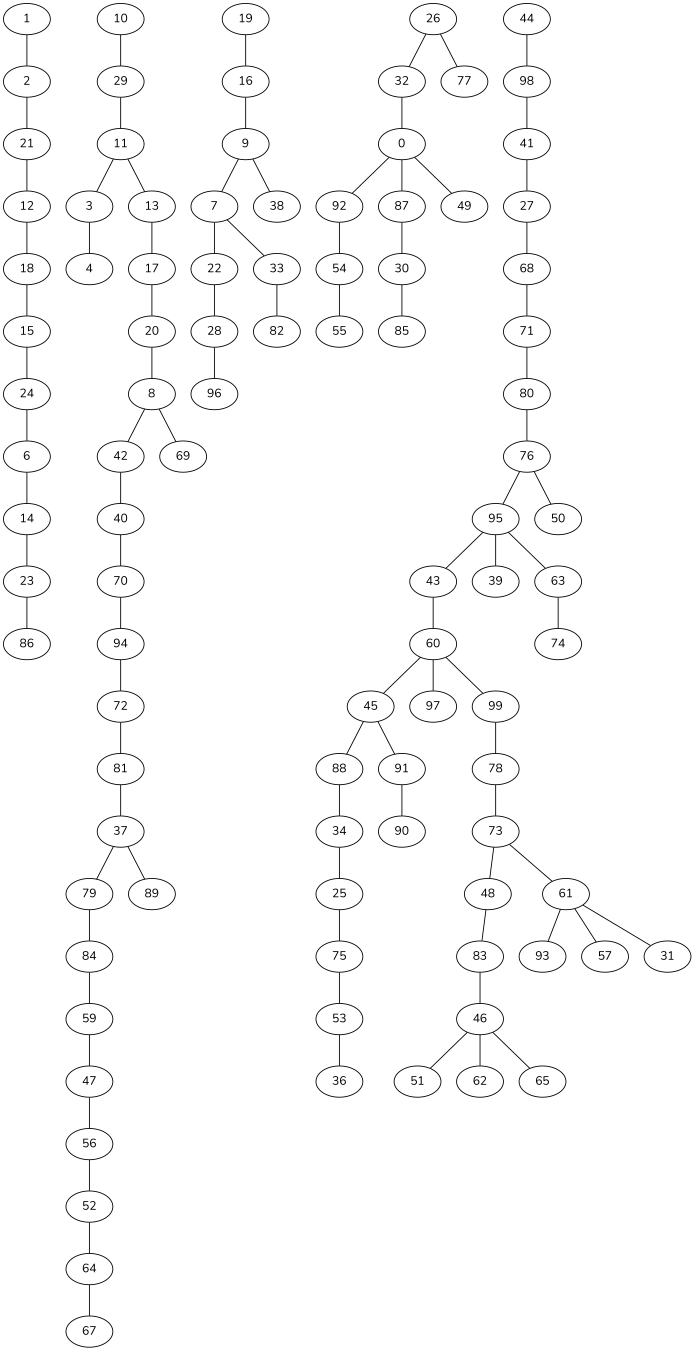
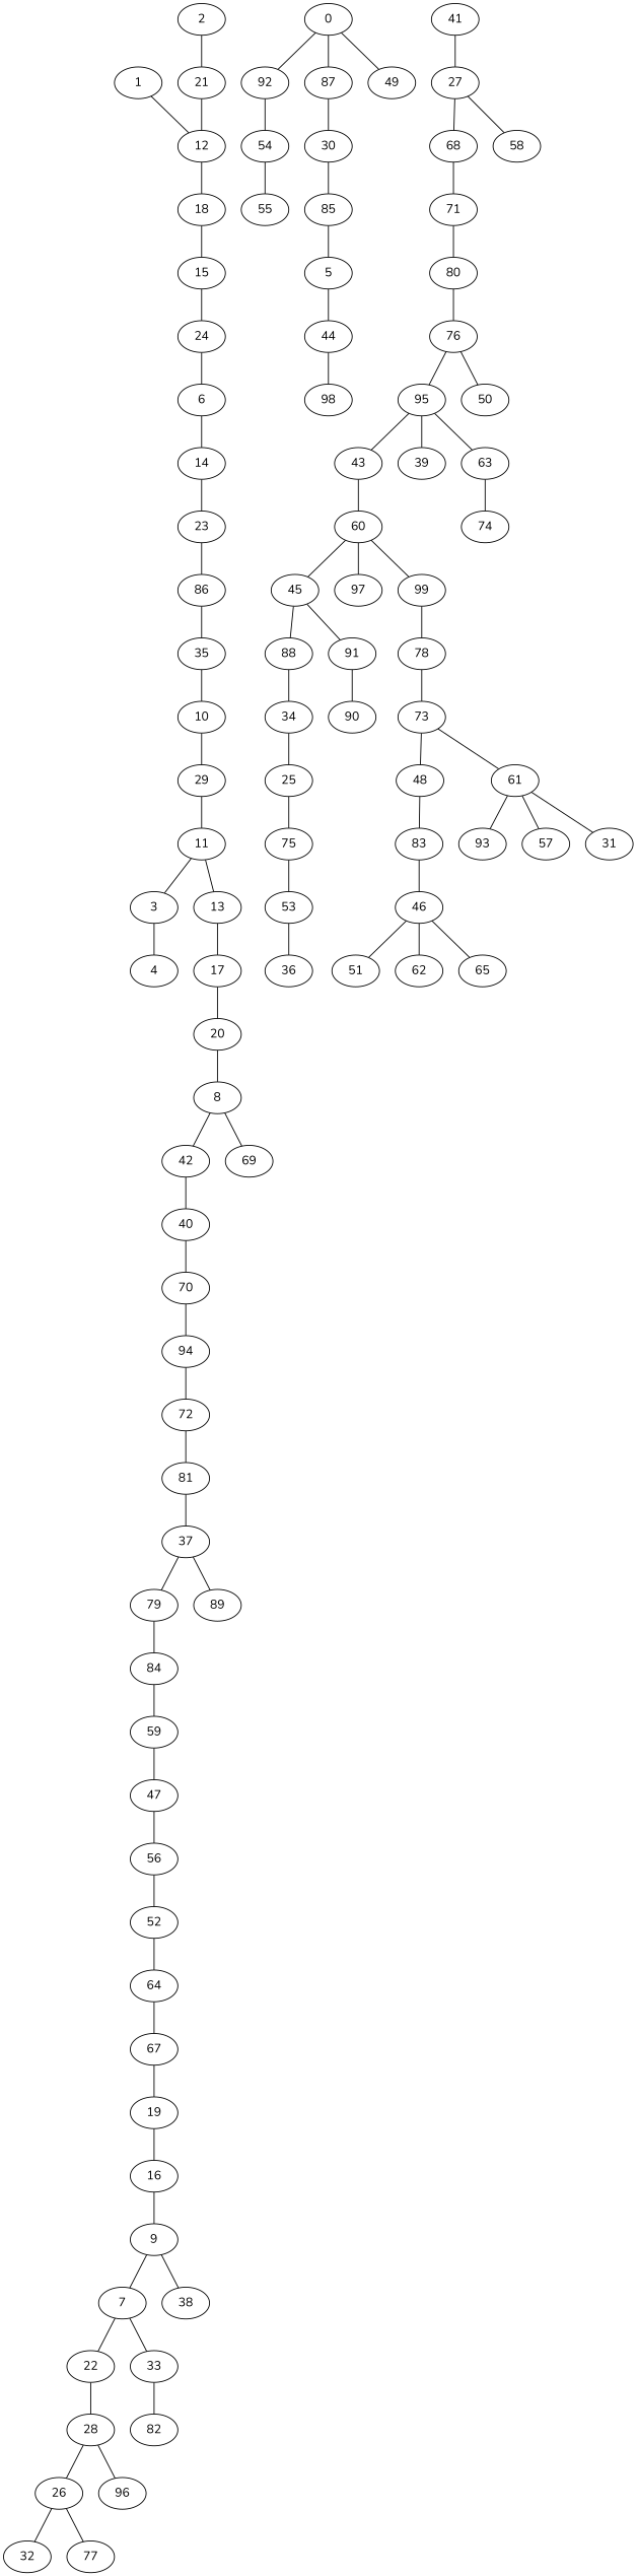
  strict graph {
    fontname=Nunito
    node [fontname=Nunito]
    edge [fontname=Nunito]
    1
    2
    21
    12
    18
    15
    24
    6
    14
    23
    86
+   35
    10
    29
    11
    3
    13
    4
    17
    20
    8
    42
    69
    40
    70
    94
    72
    81
    37
    79
    89
    84
    59
    47
    56
    52
    64
    67
    19
    16
    9
    7
    38
    22
    33
    28
    82
    26
    96
    32
    77
    0
    92
    87
    49
    54
    30
    55
    85
+   5
    44
    98
    41
    27
    68
+   58
    71
    80
    76
    95
    50
    43
    39
    63
    60
    74
    45
    97
    99
    88
    91
    78
    34
    90
    25
    75
    53
    36
    73
    48
    61
    83
    93
    57
    31
    46
    51
    62
    65
-   1 -- 2
+   1 -- 12
    2 -- 21
    21 -- 12
    12 -- 18
    18 -- 15
    15 -- 24
    24 -- 6
    6 -- 14
    14 -- 23
    23 -- 86
+   86 -- 35
+   35 -- 10
    10 -- 29
    29 -- 11
    11 -- 3
    11 -- 13
    3 -- 4
    13 -- 17
    17 -- 20
    20 -- 8
    8 -- 42
    8 -- 69
    42 -- 40
    40 -- 70
    70 -- 94
    94 -- 72
    72 -- 81
    81 -- 37
    37 -- 79
    37 -- 89
    79 -- 84
    84 -- 59
    59 -- 47
    47 -- 56
    56 -- 52
    52 -- 64
    64 -- 67
+   67 -- 19
    19 -- 16
    16 -- 9
    9 -- 7
    9 -- 38
    7 -- 22
    7 -- 33
    22 -- 28
    33 -- 82
+   28 -- 26
    28 -- 96
    26 -- 32
    26 -- 77
-   32 -- 0
    0 -- 92
    0 -- 87
    0 -- 49
    92 -- 54
    87 -- 30
    54 -- 55
    30 -- 85
+   85 -- 5
+   5 -- 44
    44 -- 98
-   98 -- 41
    41 -- 27
    27 -- 68
+   27 -- 58
    68 -- 71
    71 -- 80
    80 -- 76
    76 -- 95
    76 -- 50
    95 -- 43
    95 -- 39
    95 -- 63
    43 -- 60
    63 -- 74
    60 -- 45
    60 -- 97
    60 -- 99
    45 -- 88
    45 -- 91
    99 -- 78
    88 -- 34
    91 -- 90
    78 -- 73
    34 -- 25
    25 -- 75
    75 -- 53
    53 -- 36
    73 -- 48
    73 -- 61
    48 -- 83
    61 -- 93
    61 -- 57
    61 -- 31
    83 -- 46
    46 -- 51
    46 -- 62
    46 -- 65
  }
